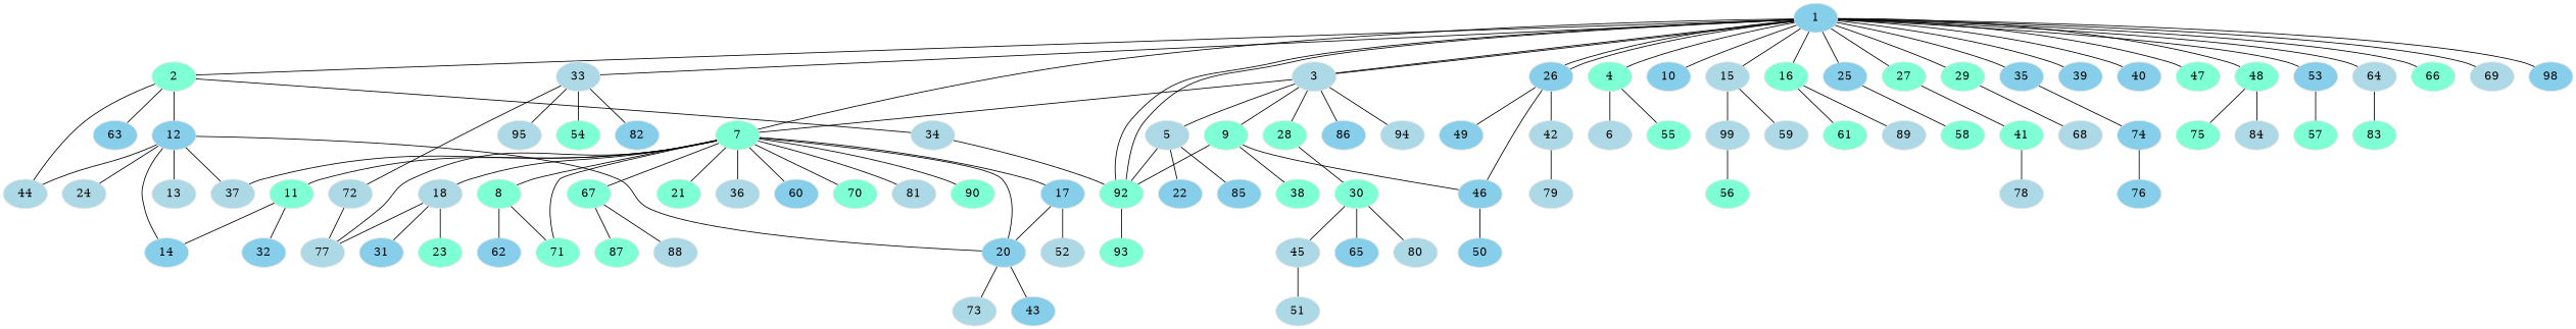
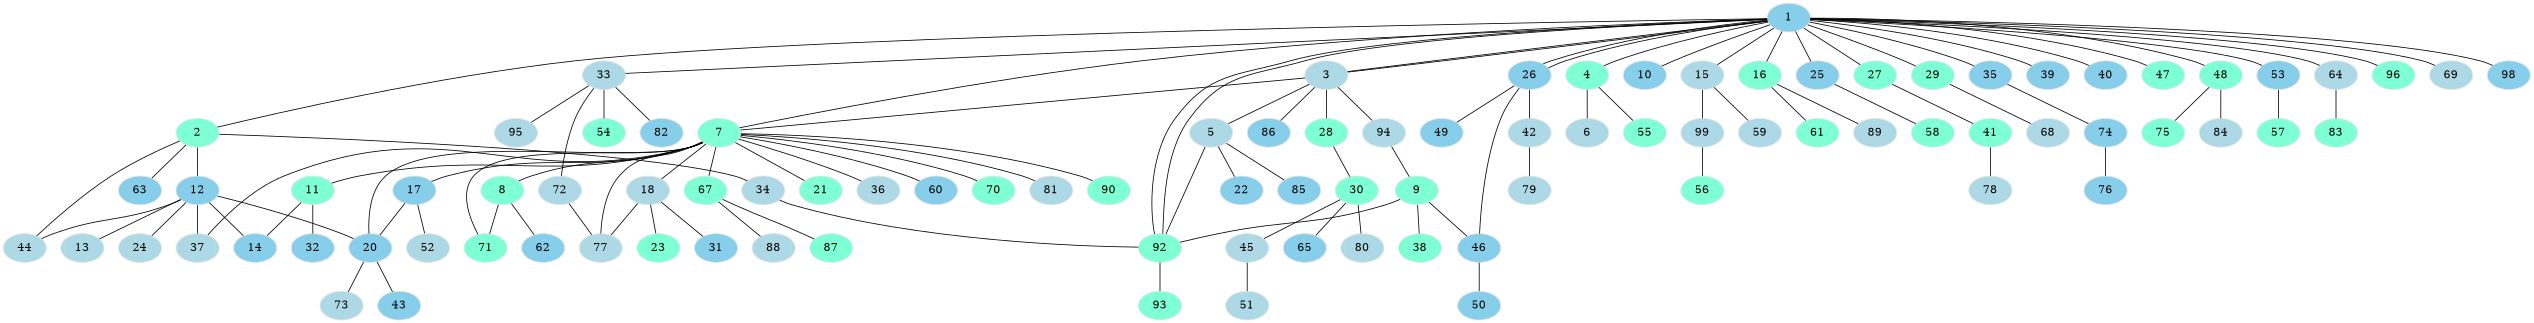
  graph {
    node [color=gray90 fillcolor=aquamarine style=filled]
    1 [fillcolor=skyblue]
    2
    3 [fillcolor=lightblue]
    4
    7
    10 [fillcolor=skyblue]
    15 [fillcolor=lightblue]
    16
    25 [fillcolor=skyblue]
    26 [fillcolor=skyblue]
    27
    29
    33 [fillcolor=lightblue]
    35 [fillcolor=skyblue]
    39 [fillcolor=skyblue]
    40 [fillcolor=skyblue]
    47
    48
    53 [fillcolor=skyblue]
    64 [fillcolor=lightblue]
-   66
+   66 [label=96]
    69 [fillcolor=lightblue]
    n23 [fillcolor=skyblue label=98]
    92
    12 [fillcolor=skyblue]
    34 [fillcolor=lightblue]
    44 [fillcolor=lightblue]
    63 [fillcolor=skyblue]
    5 [fillcolor=lightblue]
    9
    28
    86 [fillcolor=skyblue]
    94 [fillcolor=lightblue]
    6 [fillcolor=lightblue]
    55
    8
    11
    17 [fillcolor=skyblue]
    18 [fillcolor=lightblue]
    20 [fillcolor=skyblue]
    21
    36 [fillcolor=lightblue]
    37 [fillcolor=lightblue]
    60 [fillcolor=skyblue]
    67
    70
    71
    77 [fillcolor=lightblue]
    81 [fillcolor=lightblue]
    90
    n51 [fillcolor=lightblue label=99]
    59 [fillcolor=lightblue]
    61
    89 [fillcolor=lightblue]
    58
    46 [fillcolor=skyblue]
    42 [fillcolor=lightblue]
    49 [fillcolor=skyblue]
    41
    68 [fillcolor=lightblue]
    54
    72 [fillcolor=lightblue]
    82 [fillcolor=skyblue]
    95 [fillcolor=lightblue]
    74 [fillcolor=skyblue]
    75
    84 [fillcolor=lightblue]
    57
    83
    93
    14 [fillcolor=skyblue]
    13 [fillcolor=lightblue]
    24 [fillcolor=lightblue]
    22 [fillcolor=skyblue]
    85 [fillcolor=skyblue]
    38
    30
    62 [fillcolor=skyblue]
    32 [fillcolor=skyblue]
    52 [fillcolor=lightblue]
    23
    31 [fillcolor=skyblue]
    43 [fillcolor=skyblue]
    73 [fillcolor=lightblue]
    87
    88 [fillcolor=lightblue]
    50 [fillcolor=skyblue]
    56
    79 [fillcolor=lightblue]
    78 [fillcolor=lightblue]
    45 [fillcolor=lightblue]
    65 [fillcolor=skyblue]
    80 [fillcolor=lightblue]
    51 [fillcolor=lightblue]
    76 [fillcolor=skyblue]
    1 -- 2
    1 -- 3
    1 -- 3
    1 -- 4
    1 -- 7
    1 -- 10
    1 -- 15
    1 -- 16
    1 -- 25
    1 -- 26
    1 -- 26
    1 -- 27
    1 -- 29
    1 -- 33
    1 -- 35
    1 -- 39
    1 -- 40
    1 -- 47
    1 -- 48
    1 -- 53
    1 -- 64
    1 -- 66
    1 -- 69
    1 -- n23
    1 -- 92
    1 -- 92
    2 -- 12
    2 -- 34
    2 -- 44
    2 -- 63
    3 -- 7
    3 -- 5
-   3 -- 9
+   94 -- 9
    3 -- 28
    3 -- 86
    3 -- 94
    4 -- 6
    4 -- 55
    7 -- 8
    7 -- 11
    7 -- 17
    7 -- 18
    7 -- 20
    7 -- 21
    7 -- 36
    7 -- 37
    7 -- 60
    7 -- 67
    7 -- 70
    7 -- 71
    7 -- 77
    7 -- 81
    7 -- 90
    15 -- n51
    15 -- 59
    16 -- 61
    16 -- 89
    25 -- 58
    26 -- 46
    26 -- 42
    26 -- 49
    27 -- 41
    29 -- 68
    33 -- 54
    33 -- 72
    33 -- 82
    33 -- 95
    35 -- 74
    48 -- 75
    48 -- 84
    53 -- 57
    64 -- 83
    92 -- 93
    12 -- 44
    12 -- 20
    12 -- 37
    12 -- 14
    12 -- 13
    12 -- 24
    34 -- 92
    5 -- 92
    5 -- 22
    5 -- 85
    9 -- 92
    9 -- 46
    9 -- 38
    28 -- 30
    8 -- 71
    8 -- 62
    11 -- 14
    11 -- 32
    17 -- 20
    17 -- 52
    18 -- 77
    18 -- 23
    18 -- 31
    20 -- 43
    20 -- 73
    67 -- 87
    67 -- 88
    n51 -- 56
    46 -- 50
    42 -- 79
    41 -- 78
    72 -- 77
    74 -- 76
    30 -- 45
    30 -- 65
    30 -- 80
    45 -- 51
  }
